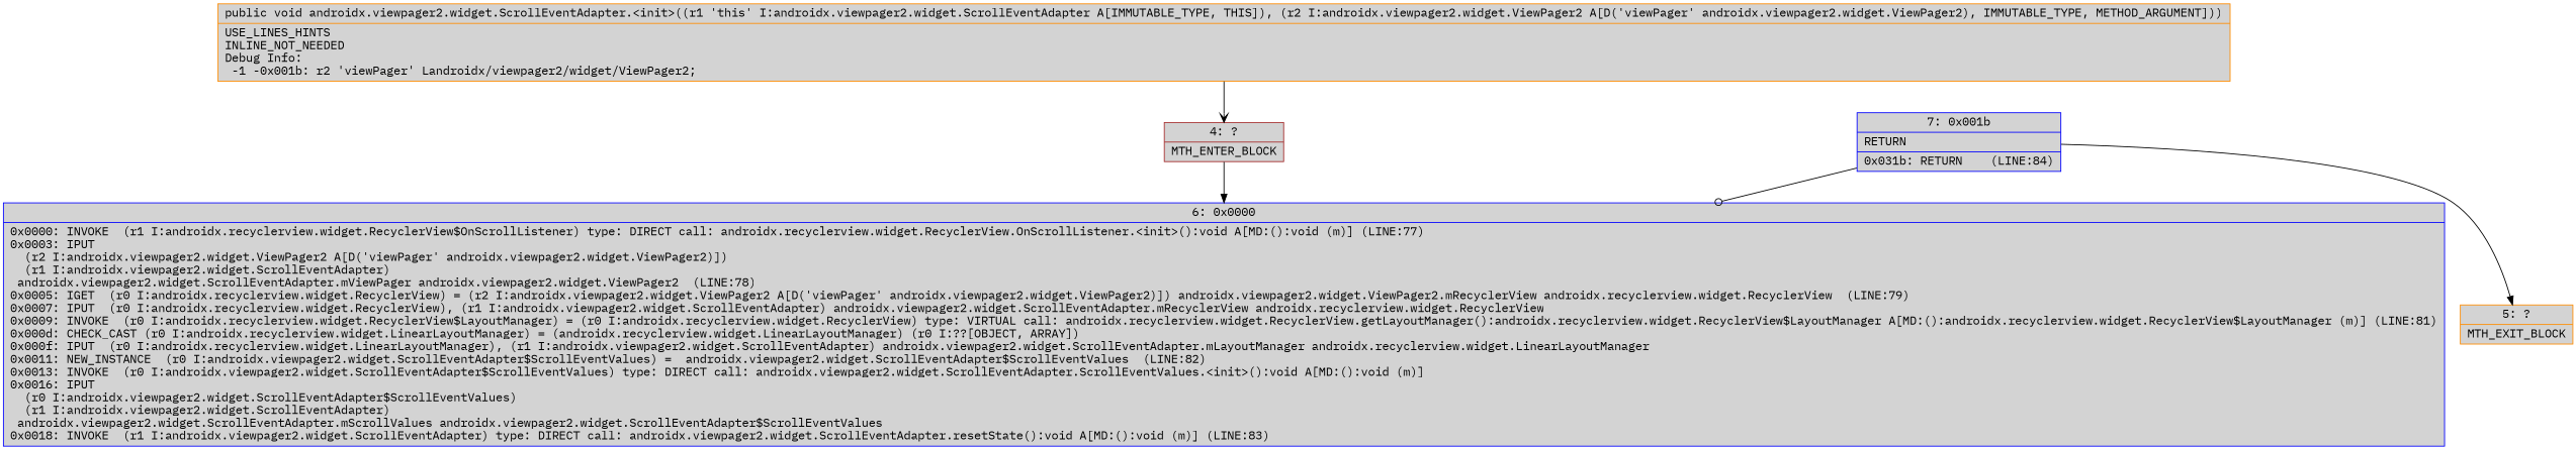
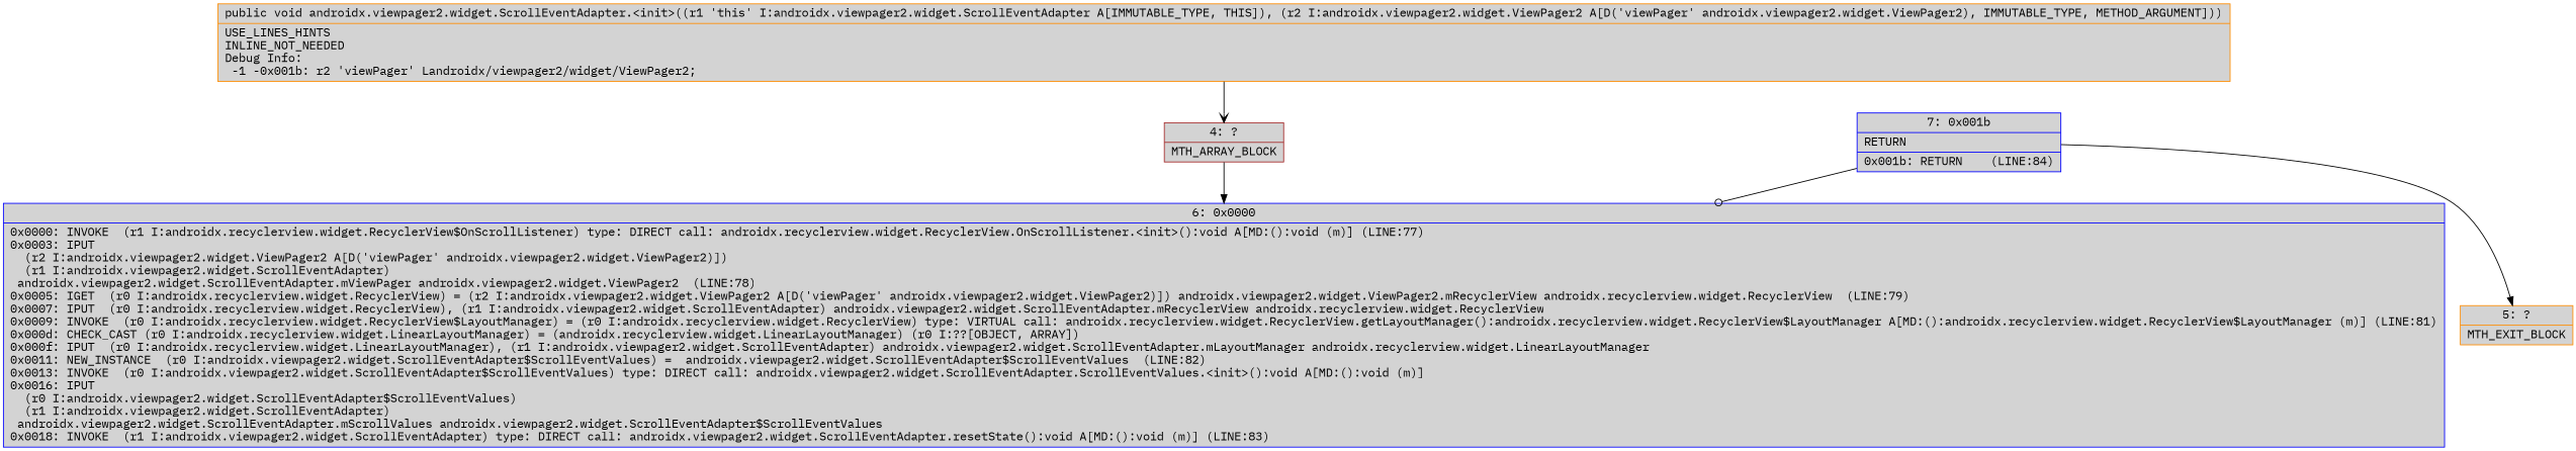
  digraph {
    fontname="IBM Plex Mono"
    node [color=blue fillcolor=lightgrey fontname="IBM Plex Mono" shape=record style=filled]
    edge [arrowhead=normal fontname="IBM Plex Mono"]
-   n1 [color=brown label="{4\:\ ?|MTH_ENTER_BLOCK\l}"]
+   n1 [color=brown label="{4\:\ ?|MTH_ARRAY_BLOCK\l}"]
    n2 [label="{6\:\ 0x0000|0x0000: INVOKE  (r1 I:androidx.recyclerview.widget.RecyclerView$OnScrollListener) type: DIRECT call: androidx.recyclerview.widget.RecyclerView.OnScrollListener.\<init\>():void A[MD:():void (m)] (LINE:77)\l0x0003: IPUT  \l  (r2 I:androidx.viewpager2.widget.ViewPager2 A[D('viewPager' androidx.viewpager2.widget.ViewPager2)])\l  (r1 I:androidx.viewpager2.widget.ScrollEventAdapter)\l androidx.viewpager2.widget.ScrollEventAdapter.mViewPager androidx.viewpager2.widget.ViewPager2  (LINE:78)\l0x0005: IGET  (r0 I:androidx.recyclerview.widget.RecyclerView) = (r2 I:androidx.viewpager2.widget.ViewPager2 A[D('viewPager' androidx.viewpager2.widget.ViewPager2)]) androidx.viewpager2.widget.ViewPager2.mRecyclerView androidx.recyclerview.widget.RecyclerView  (LINE:79)\l0x0007: IPUT  (r0 I:androidx.recyclerview.widget.RecyclerView), (r1 I:androidx.viewpager2.widget.ScrollEventAdapter) androidx.viewpager2.widget.ScrollEventAdapter.mRecyclerView androidx.recyclerview.widget.RecyclerView \l0x0009: INVOKE  (r0 I:androidx.recyclerview.widget.RecyclerView$LayoutManager) = (r0 I:androidx.recyclerview.widget.RecyclerView) type: VIRTUAL call: androidx.recyclerview.widget.RecyclerView.getLayoutManager():androidx.recyclerview.widget.RecyclerView$LayoutManager A[MD:():androidx.recyclerview.widget.RecyclerView$LayoutManager (m)] (LINE:81)\l0x000d: CHECK_CAST (r0 I:androidx.recyclerview.widget.LinearLayoutManager) = (androidx.recyclerview.widget.LinearLayoutManager) (r0 I:??[OBJECT, ARRAY]) \l0x000f: IPUT  (r0 I:androidx.recyclerview.widget.LinearLayoutManager), (r1 I:androidx.viewpager2.widget.ScrollEventAdapter) androidx.viewpager2.widget.ScrollEventAdapter.mLayoutManager androidx.recyclerview.widget.LinearLayoutManager \l0x0011: NEW_INSTANCE  (r0 I:androidx.viewpager2.widget.ScrollEventAdapter$ScrollEventValues) =  androidx.viewpager2.widget.ScrollEventAdapter$ScrollEventValues  (LINE:82)\l0x0013: INVOKE  (r0 I:androidx.viewpager2.widget.ScrollEventAdapter$ScrollEventValues) type: DIRECT call: androidx.viewpager2.widget.ScrollEventAdapter.ScrollEventValues.\<init\>():void A[MD:():void (m)]\l0x0016: IPUT  \l  (r0 I:androidx.viewpager2.widget.ScrollEventAdapter$ScrollEventValues)\l  (r1 I:androidx.viewpager2.widget.ScrollEventAdapter)\l androidx.viewpager2.widget.ScrollEventAdapter.mScrollValues androidx.viewpager2.widget.ScrollEventAdapter$ScrollEventValues \l0x0018: INVOKE  (r1 I:androidx.viewpager2.widget.ScrollEventAdapter) type: DIRECT call: androidx.viewpager2.widget.ScrollEventAdapter.resetState():void A[MD:():void (m)] (LINE:83)\l}"]
-   n3 [label="{7\:\ 0x001b|RETURN\l|0x031b: RETURN    (LINE:84)\l}"]
+   n3 [label="{7\:\ 0x001b|RETURN\l|0x001b: RETURN    (LINE:84)\l}"]
    n4 [color=darkorange label="{5\:\ ?|MTH_EXIT_BLOCK\l}"]
    n5 [color=darkorange label="{public void androidx.viewpager2.widget.ScrollEventAdapter.\<init\>((r1 'this' I:androidx.viewpager2.widget.ScrollEventAdapter A[IMMUTABLE_TYPE, THIS]), (r2 I:androidx.viewpager2.widget.ViewPager2 A[D('viewPager' androidx.viewpager2.widget.ViewPager2), IMMUTABLE_TYPE, METHOD_ARGUMENT]))  | USE_LINES_HINTS\lINLINE_NOT_NEEDED\lDebug Info:\l  \-1 \-0x001b: r2 'viewPager' Landroidx\/viewpager2\/widget\/ViewPager2;\l}"]
    n1 -> n2
    n3 -> n2 [arrowhead=odot]
    n3 -> n4
    n5 -> n1 [arrowhead=vee]
  }
